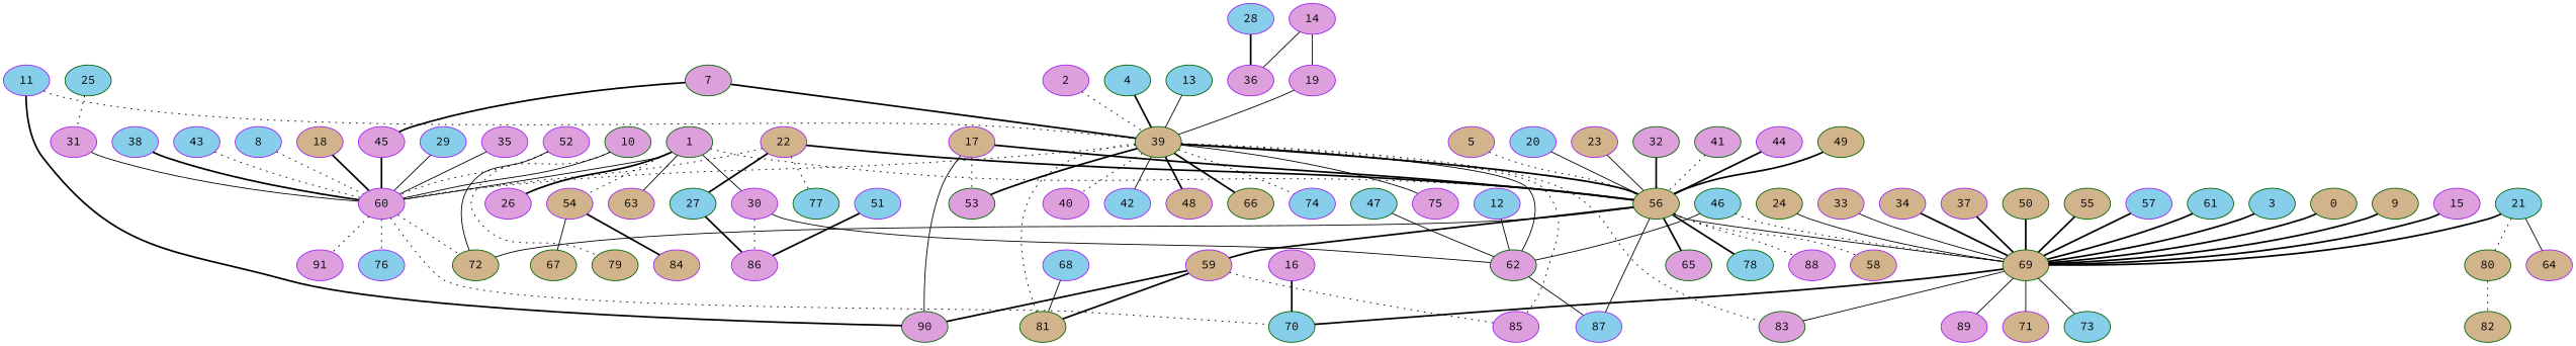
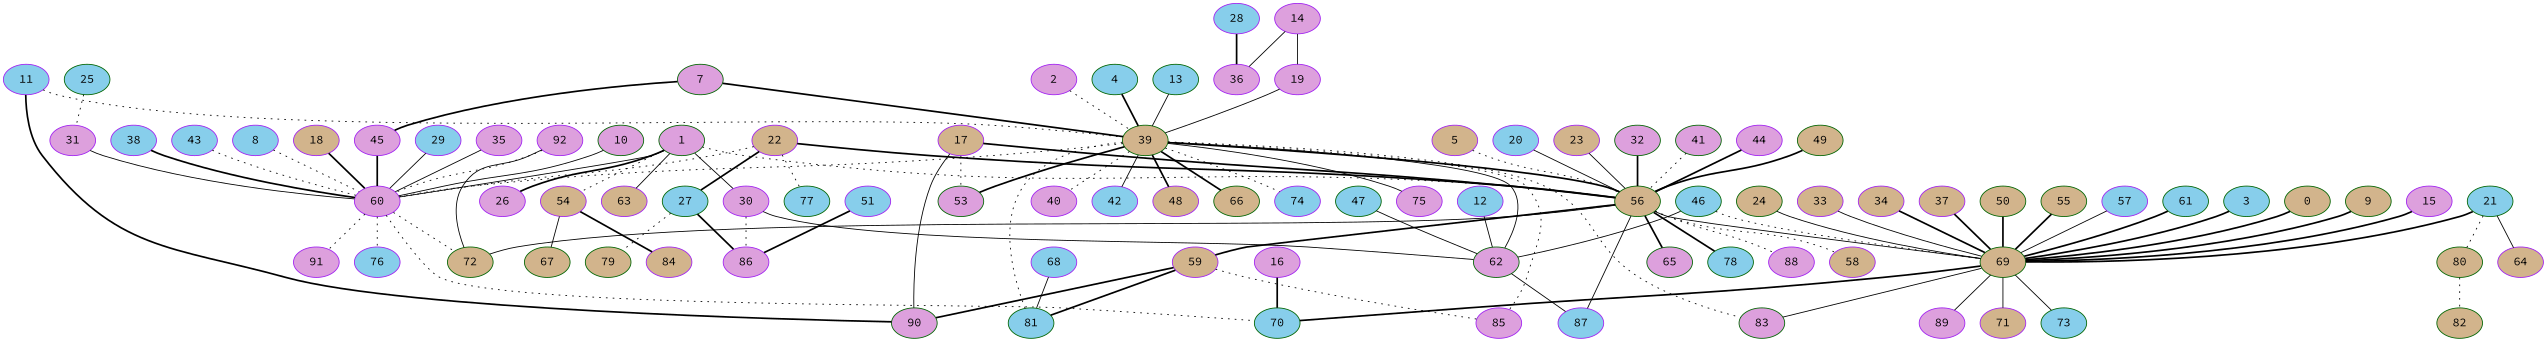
  graph {
    fontname="Source Code Pro"
    node [color=purple fillcolor=plum fontname="Source Code Pro" style=filled]
    edge [fontname="Source Code Pro" style=bold weight=1.0]
    1 [color=darkgreen]
    26
    30
    54 [fillcolor=tan]
    56 [color=darkgreen fillcolor=tan]
    60
    63 [fillcolor=tan]
    62 [color=darkgreen]
    86
    67 [color=darkgreen fillcolor=tan]
    84 [fillcolor=tan]
    69 [color=darkgreen fillcolor=tan]
    72 [color=darkgreen fillcolor=tan]
    58 [fillcolor=tan]
    59 [fillcolor=tan]
    65 [color=darkgreen]
    78 [color=darkgreen fillcolor=skyblue]
    87 [fillcolor=skyblue]
    88
    70 [color=darkgreen fillcolor=skyblue]
    76 [fillcolor=skyblue]
    91
    39 [color=darkgreen fillcolor=tan]
    2
    53 [color=darkgreen]
    40
    42 [fillcolor=skyblue]
    48 [fillcolor=tan]
    66 [color=darkgreen fillcolor=tan]
    74 [fillcolor=skyblue]
    75
-   81 [color=darkgreen fillcolor=tan]
+   81 [color=darkgreen fillcolor=skyblue]
    83 [color=darkgreen]
    85
    3 [color=darkgreen fillcolor=skyblue]
    71 [fillcolor=tan]
    73 [color=darkgreen fillcolor=skyblue]
    89
    4 [color=darkgreen fillcolor=skyblue]
    5 [fillcolor=tan]
    n41 [color=darkgreen fillcolor=tan label=0]
    7 [color=darkgreen]
    45
    8 [fillcolor=skyblue]
    9 [color=darkgreen fillcolor=tan]
    10 [color=darkgreen]
    79 [color=darkgreen fillcolor=tan]
    11 [fillcolor=skyblue]
    90 [color=darkgreen]
    12 [fillcolor=skyblue]
    13 [color=darkgreen fillcolor=skyblue]
    14
    19
    36
    15
    16
    17 [fillcolor=tan]
    18 [fillcolor=tan]
    20 [fillcolor=skyblue]
    21 [color=darkgreen fillcolor=skyblue]
    64 [fillcolor=tan]
    80 [color=darkgreen fillcolor=tan]
    82 [color=darkgreen fillcolor=tan]
    22 [fillcolor=tan]
    27 [color=darkgreen fillcolor=skyblue]
    77 [color=darkgreen fillcolor=skyblue]
    23 [fillcolor=tan]
    24 [color=darkgreen fillcolor=tan]
    25 [color=darkgreen fillcolor=skyblue]
    31
    28 [fillcolor=skyblue]
    29 [fillcolor=skyblue]
    32 [color=darkgreen]
    33 [fillcolor=tan]
    34 [fillcolor=tan]
    35
    37 [fillcolor=tan]
    38 [fillcolor=skyblue]
    41 [color=darkgreen]
    43 [fillcolor=skyblue]
    44
    46 [color=darkgreen fillcolor=skyblue]
    47 [color=darkgreen fillcolor=skyblue]
    49 [color=darkgreen fillcolor=tan]
    50 [color=darkgreen fillcolor=tan]
    51 [fillcolor=skyblue]
-   52
+   52 [label=92]
    55 [color=darkgreen fillcolor=tan]
    57 [fillcolor=skyblue]
    61 [color=darkgreen fillcolor=skyblue]
    68 [fillcolor=skyblue]
    1 -- 26
    1 -- 30 [style=solid]
    1 -- 54 [style=dotted]
    1 -- 56 [style=dotted]
    1 -- 60 [style=solid]
    1 -- 63 [style=solid]
    30 -- 62 [style=solid]
    30 -- 86 [style=dotted]
    54 -- 67 [style=solid]
    54 -- 84
    56 -- 69 [style=solid]
    56 -- 72 [style=solid]
    56 -- 58 [style=dotted]
    56 -- 59
    56 -- 65
    56 -- 78
    56 -- 87 [style=solid]
    56 -- 88 [style=dotted]
    60 -- 72 [style=dotted]
    60 -- 70 [style=dotted]
    60 -- 76 [style=dotted]
    60 -- 91 [style=dotted]
    62 -- 87 [style=solid]
    69 -- 70
    69 -- 83 [style=solid]
    69 -- 71 [style=solid]
    69 -- 73 [style=solid]
    69 -- 89 [style=solid]
    59 -- 81
    59 -- 85 [style=dotted]
    59 -- 90
    39 -- 56
    39 -- 60 [style=dotted]
    39 -- 62 [style=solid]
    39 -- 53
    39 -- 40 [style=dotted]
    39 -- 42 [style=solid]
    39 -- 48
    39 -- 66
    39 -- 74 [style=dotted]
    39 -- 75 [style=solid]
    39 -- 81 [style=dotted weight=2.0]
    39 -- 83 [style=dotted]
    39 -- 85 [style=dotted]
    2 -- 39 [style=dotted]
    3 -- 69
    4 -- 39
    5 -- 56 [style=dotted]
    n41 -- 69
    7 -- 39
    7 -- 45
    45 -- 60
    8 -- 60 [style=dotted]
    9 -- 69
    10 -- 60 [style=solid]
-   10 -- 79 [style=dotted]
+   27 -- 79 [style=dotted]
    11 -- 39 [style=dotted]
    11 -- 90
    12 -- 62 [style=solid]
    13 -- 39 [style=solid]
    14 -- 19 [style=solid]
    14 -- 36 [style=solid]
    19 -- 39 [style=solid]
    15 -- 69
    16 -- 70
    17 -- 56
    17 -- 53 [style=dotted]
    17 -- 90 [style=solid]
    18 -- 60
    20 -- 56 [style=solid]
    21 -- 69
    21 -- 64 [style=solid]
    21 -- 80 [style=dotted]
    80 -- 82 [style=dotted]
    22 -- 56
    22 -- 60 [style=dotted]
    22 -- 27
    22 -- 77 [style=dotted]
    27 -- 86
    23 -- 56 [style=solid]
    24 -- 69 [style=solid]
    25 -- 31 [style=dotted]
    31 -- 60 [style=solid]
    28 -- 36
    29 -- 60 [style=solid]
    32 -- 56
    33 -- 69 [style=solid]
    34 -- 69
    35 -- 60 [style=solid]
    37 -- 69
    38 -- 60
    41 -- 56 [style=dotted]
    43 -- 60 [style=dotted]
    44 -- 56
    46 -- 62 [style=solid]
    46 -- 69 [style=dotted]
    47 -- 62 [style=solid]
    49 -- 56
    50 -- 69
    51 -- 86
    52 -- 60 [style=dotted]
    52 -- 72 [style=solid]
    55 -- 69
-   57 -- 69
+   57 -- 69 [style=solid]
    61 -- 69
    68 -- 81 [style=solid]
  }
